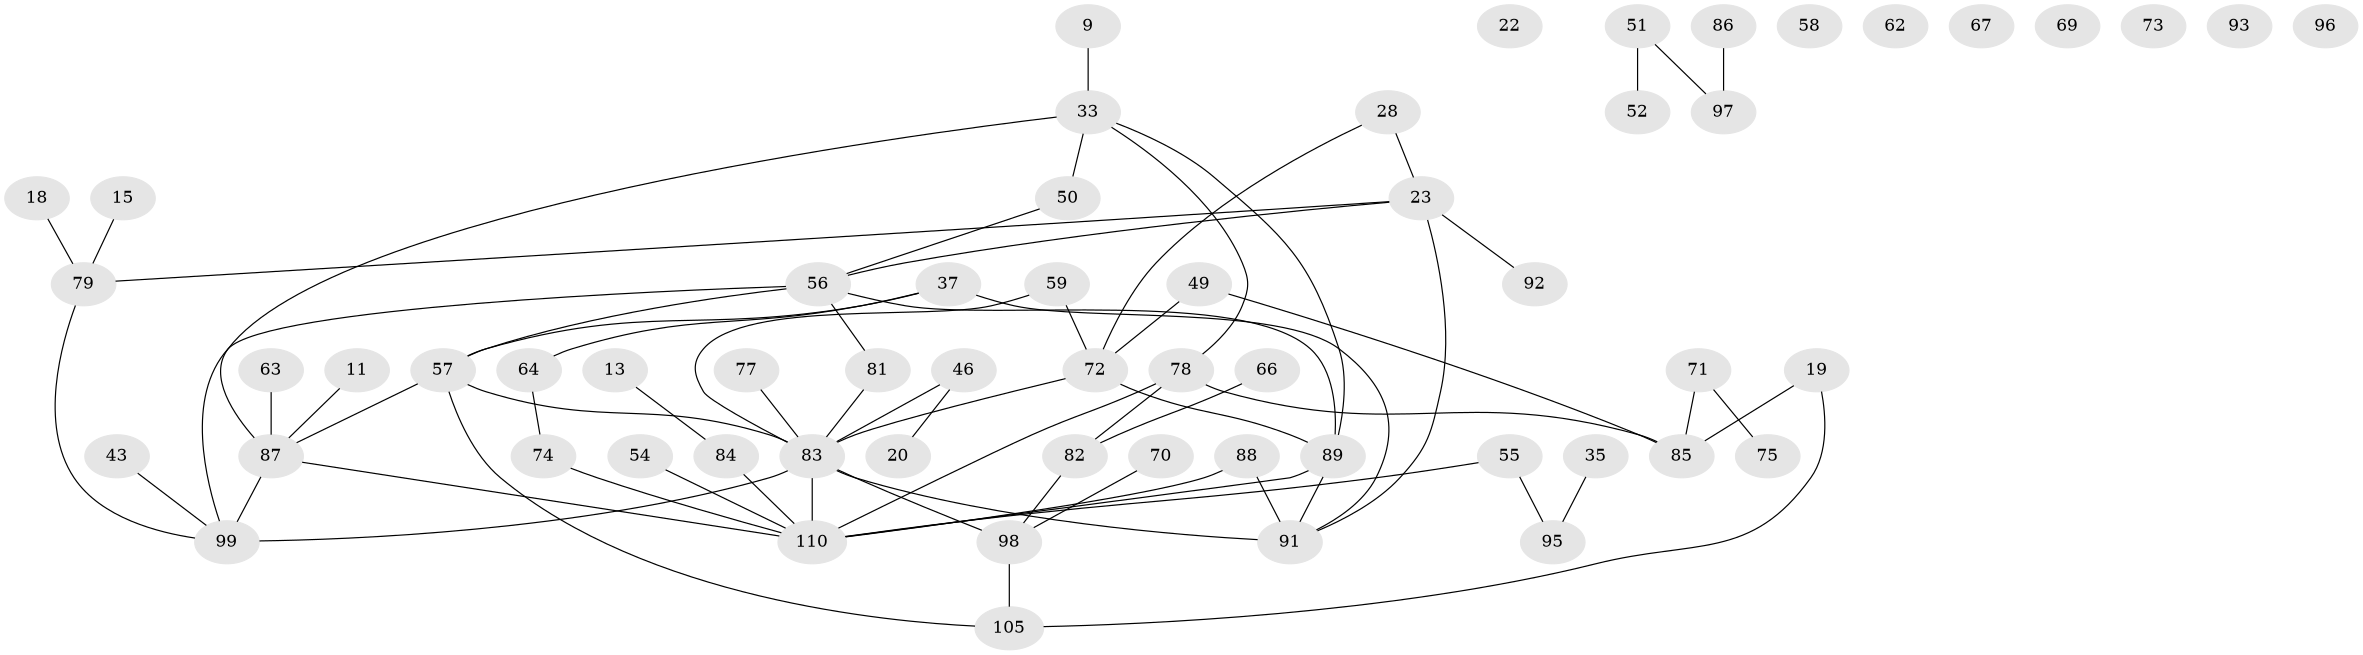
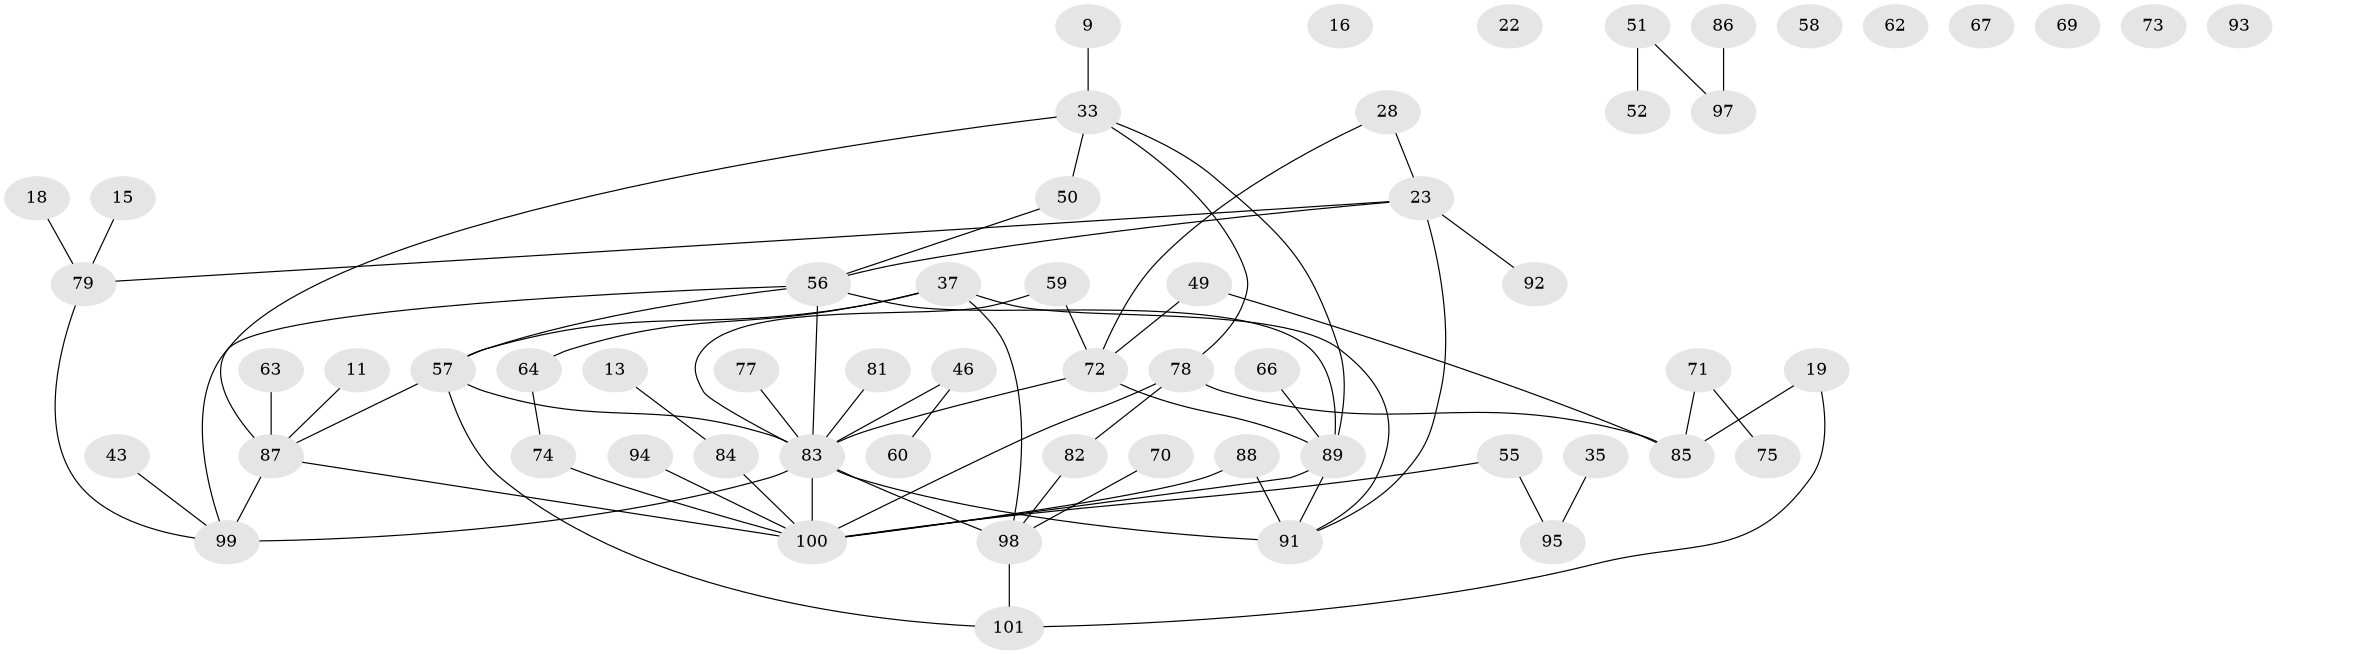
  graph {
    node [color=gray90 style=filled]
    9
    33
    87 [super="+44"]
    50
    78
    89 [super="+42+45+65"]
    99 [super="+68"]
-   100 [super="+29+47+48" label=110]
+   100 [super="+29+47+48"]
    11
    13
    84
    15
    79
+   16
    18
    19
    85
-   101 [super="+90" label=105]
+   101 [super="+90"]
    22
    n20 [label=23 super="+7"]
    91 [super="+39+80"]
    56 [super="+32"]
    92
    28
    72 [super="+3"]
    83 [super="+61+76"]
    82
    35
    95
    57 [super="+41"]
    37
    64
    98 [super="+36"]
    74
    43
    46
-   60 [label=20]
+   60
    49
    51
    52
    97
    55
    58
    59
    62
    63
    66
    67
    69
    70
    71
    75
    73
    77
    81
    86
    88
    93
-   94 [label=54]
-   96
+   94
    9 -- 33
    33 -- 87
    33 -- 50
    33 -- 78
    33 -- 89
    87 -- 99 [weight=2]
    87 -- 100
    50 -- 56
    78 -- 100 [weight=2]
    78 -- 85
    78 -- 82
    89 -- 100 [weight=2]
    89 -- 91
    11 -- 87
    13 -- 84
    84 -- 100
    15 -- 79
    79 -- 99
    18 -- 79
    19 -- 85
    19 -- 101
    n20 -- 79
    n20 -- 91
    n20 -- 56
    n20 -- 92
    56 -- 89
    56 -- 99
-   56 -- 81
+   56 -- 83
    56 -- 57 [weight=2]
    28 -- n20
    28 -- 72
    72 -- 89
    72 -- 83
    83 -- 99
    83 -- 100 [weight=3]
    83 -- 91 [weight=2]
    83 -- 98 [weight=2]
    82 -- 98
    35 -- 95
    57 -- 87
    57 -- 101
    57 -- 83 [weight=2]
    37 -- 91
    37 -- 57
    37 -- 64
+   37 -- 98
    64 -- 74
    98 -- 101 [weight=2]
    74 -- 100
    43 -- 99
    46 -- 83
    46 -- 60
    49 -- 85
    49 -- 72
    51 -- 52
    51 -- 97
    55 -- 100
    55 -- 95
    59 -- 72
    59 -- 83
    63 -- 87
-   66 -- 82
+   66 -- 89
    70 -- 98
    71 -- 85
    71 -- 75
    77 -- 83
    81 -- 83
    86 -- 97
    88 -- 100
    88 -- 91
    94 -- 100
  }
